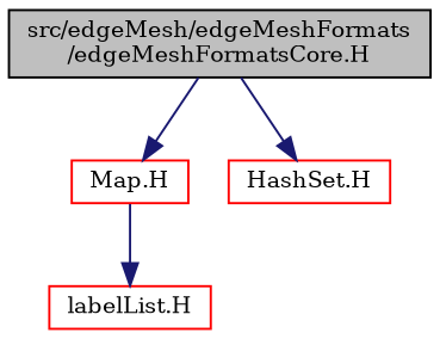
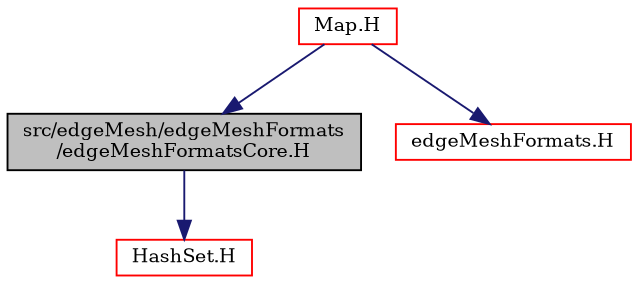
  digraph {
    fontname="DejaVu Serif"
    node [color=red fontname="DejaVu Serif" fontsize=10 shape=record]
    edge [color=midnightblue fontname="DejaVu Serif" fontsize=10 labelfontname=Helvetica labelfontsize=10 style=solid]
    n1 [color=black fillcolor=grey75 fontcolor=black height=0.2 label="src/edgeMesh/edgeMeshFormats\l/edgeMeshFormatsCore.H" style=filled width=0.4]
    n2 [height=0.2 label="Map.H" width=0.4]
    n3 [height=0.2 label="HashSet.H" width=0.4]
-   n4 [height=0.2 label="labelList.H" width=0.4]
-   n1 -> n2
+   n4 [height=0.2 label="edgeMeshFormats.H" width=0.4]
+   n2 -> n1
    n1 -> n3
    n2 -> n4
  }
